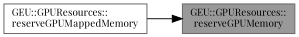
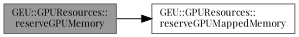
  digraph {
    rankdir=RL
    fontname="Playfair Display"
    node [fontname="Playfair Display" fontsize=10 shape=box style=filled]
    n1 [color=gray40 fillcolor=grey60 fontcolor=black height=0.2 label="GEU::GPUResources::\lreserveGPUMemory" width=0.4]
    n2 [color=grey40 fillcolor=white height=0.2 label="GEU::GPUResources::\lreserveGPUMappedMemory" width=0.4]
-   n1 -> n2 [color=black dir=back fontname="Playfair Display" fontsize=10 labelfontname=Helvetica labelfontsize=10 style=solid]
+   n2 -> n1 [color=black dir=back fontname="Playfair Display" fontsize=10 labelfontname=Helvetica labelfontsize=10 style=solid]
  }
